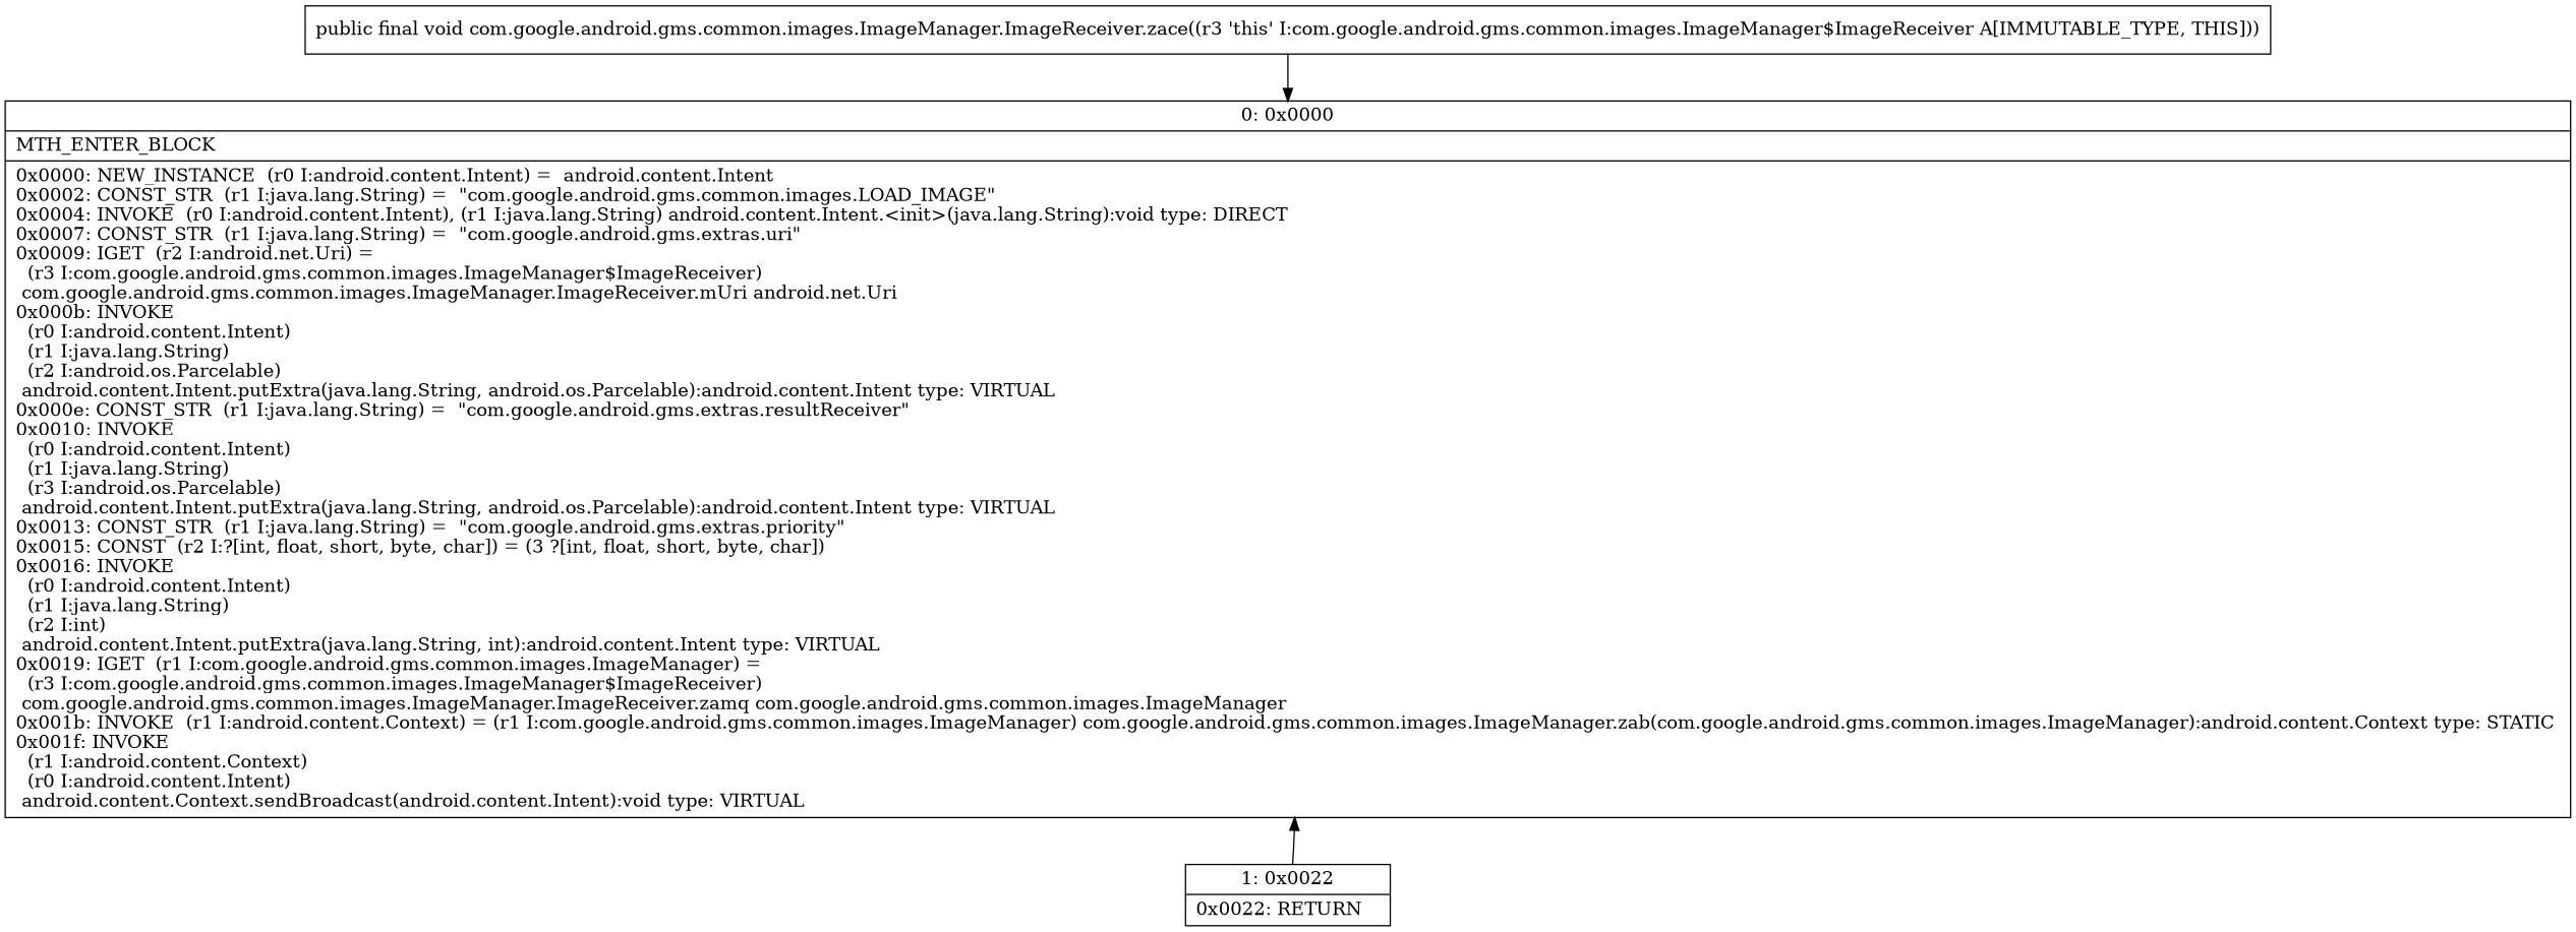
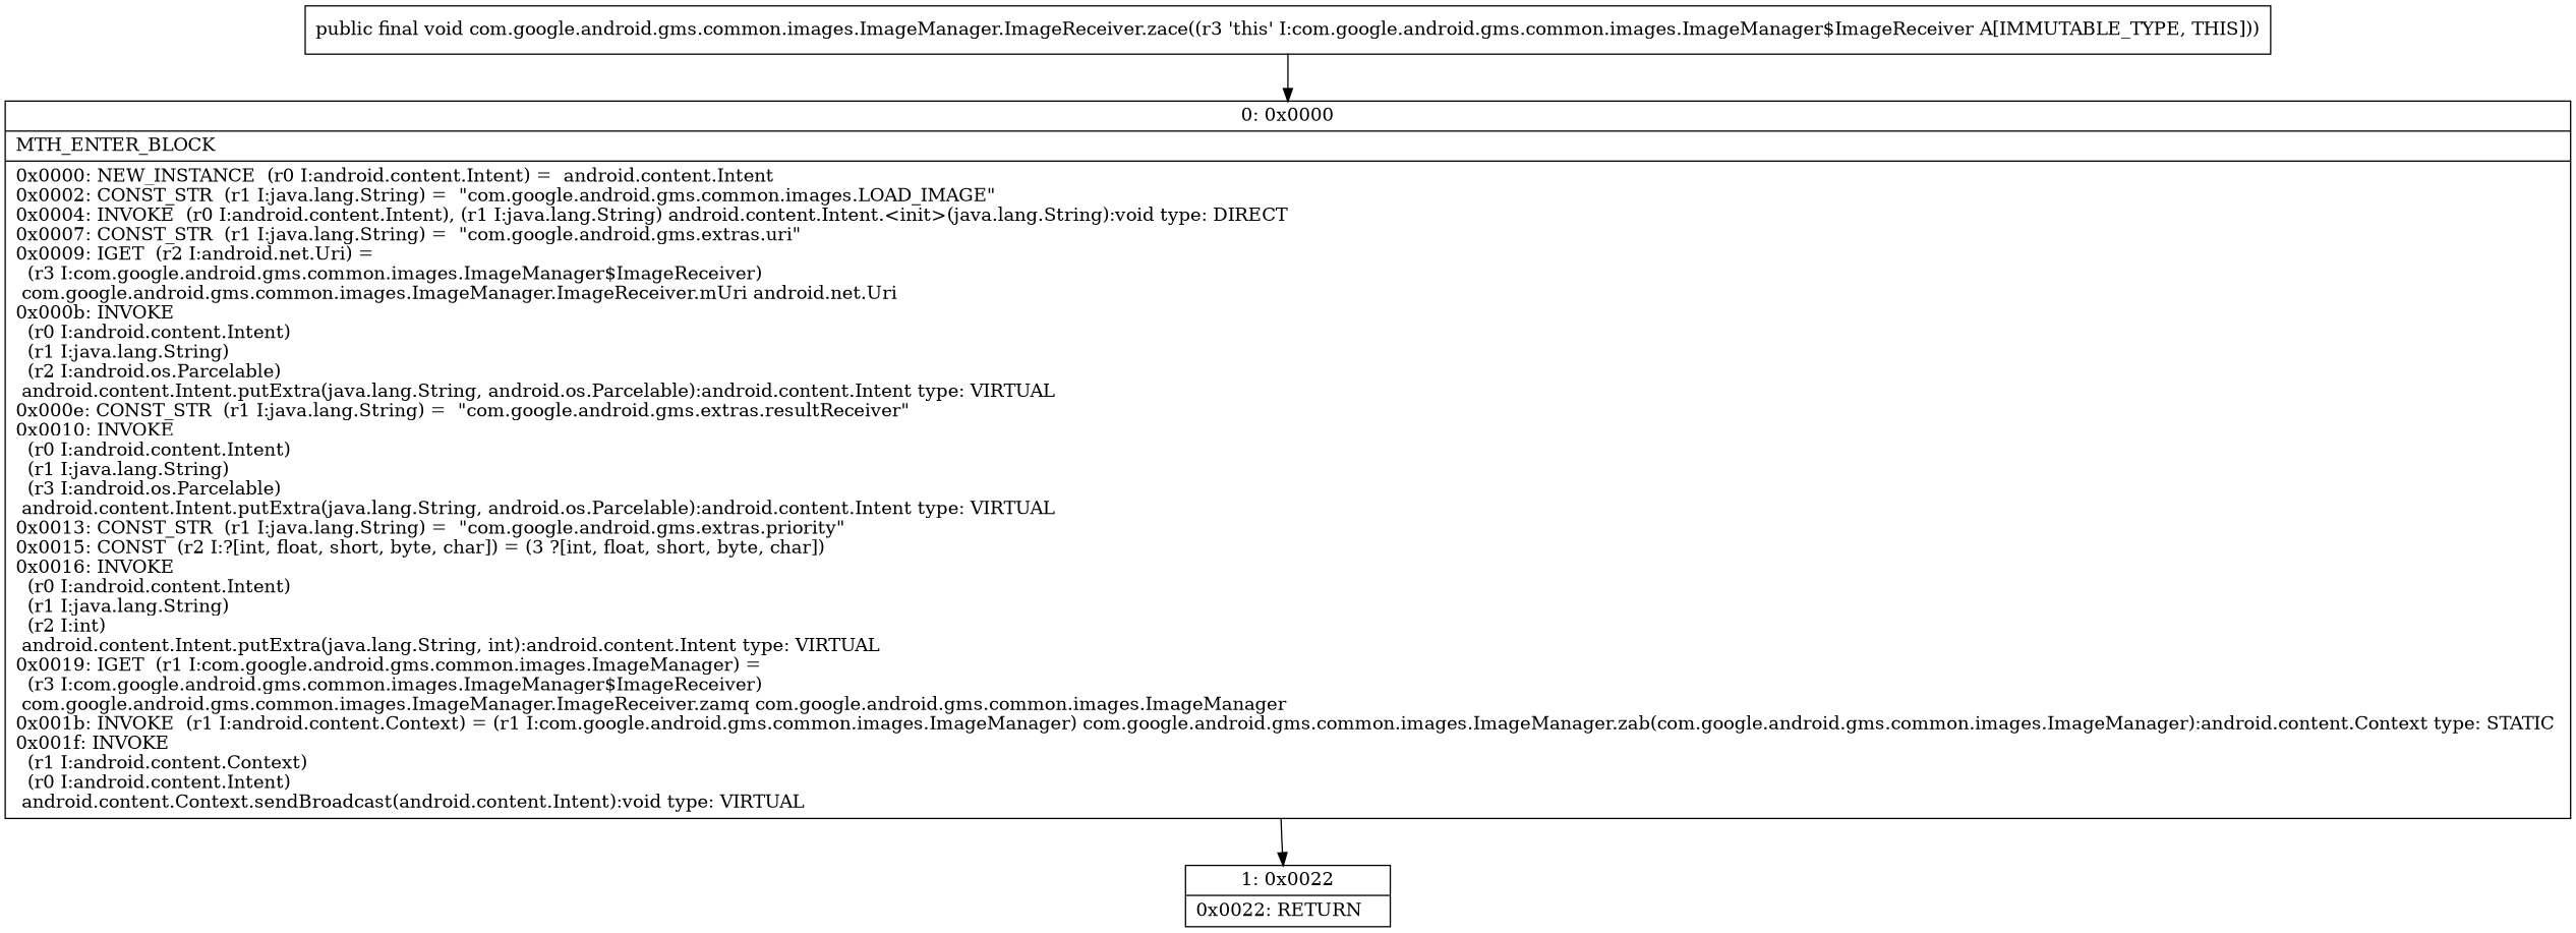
  digraph {
    node [shape=record]
    n1 [label="{0\:\ 0x0000|MTH_ENTER_BLOCK\l|0x0000: NEW_INSTANCE  (r0 I:android.content.Intent) =  android.content.Intent \l0x0002: CONST_STR  (r1 I:java.lang.String) =  \"com.google.android.gms.common.images.LOAD_IMAGE\" \l0x0004: INVOKE  (r0 I:android.content.Intent), (r1 I:java.lang.String) android.content.Intent.\<init\>(java.lang.String):void type: DIRECT \l0x0007: CONST_STR  (r1 I:java.lang.String) =  \"com.google.android.gms.extras.uri\" \l0x0009: IGET  (r2 I:android.net.Uri) = \l  (r3 I:com.google.android.gms.common.images.ImageManager$ImageReceiver)\l com.google.android.gms.common.images.ImageManager.ImageReceiver.mUri android.net.Uri \l0x000b: INVOKE  \l  (r0 I:android.content.Intent)\l  (r1 I:java.lang.String)\l  (r2 I:android.os.Parcelable)\l android.content.Intent.putExtra(java.lang.String, android.os.Parcelable):android.content.Intent type: VIRTUAL \l0x000e: CONST_STR  (r1 I:java.lang.String) =  \"com.google.android.gms.extras.resultReceiver\" \l0x0010: INVOKE  \l  (r0 I:android.content.Intent)\l  (r1 I:java.lang.String)\l  (r3 I:android.os.Parcelable)\l android.content.Intent.putExtra(java.lang.String, android.os.Parcelable):android.content.Intent type: VIRTUAL \l0x0013: CONST_STR  (r1 I:java.lang.String) =  \"com.google.android.gms.extras.priority\" \l0x0015: CONST  (r2 I:?[int, float, short, byte, char]) = (3 ?[int, float, short, byte, char]) \l0x0016: INVOKE  \l  (r0 I:android.content.Intent)\l  (r1 I:java.lang.String)\l  (r2 I:int)\l android.content.Intent.putExtra(java.lang.String, int):android.content.Intent type: VIRTUAL \l0x0019: IGET  (r1 I:com.google.android.gms.common.images.ImageManager) = \l  (r3 I:com.google.android.gms.common.images.ImageManager$ImageReceiver)\l com.google.android.gms.common.images.ImageManager.ImageReceiver.zamq com.google.android.gms.common.images.ImageManager \l0x001b: INVOKE  (r1 I:android.content.Context) = (r1 I:com.google.android.gms.common.images.ImageManager) com.google.android.gms.common.images.ImageManager.zab(com.google.android.gms.common.images.ImageManager):android.content.Context type: STATIC \l0x001f: INVOKE  \l  (r1 I:android.content.Context)\l  (r0 I:android.content.Intent)\l android.content.Context.sendBroadcast(android.content.Intent):void type: VIRTUAL \l}"]
    n2 [label="{1\:\ 0x0022|0x0022: RETURN   \l}"]
    n3 [label="{public final void com.google.android.gms.common.images.ImageManager.ImageReceiver.zace((r3 'this' I:com.google.android.gms.common.images.ImageManager$ImageReceiver A[IMMUTABLE_TYPE, THIS])) }"]
-   n2 -> n1
+   n1 -> n2
    n3 -> n1
  }
